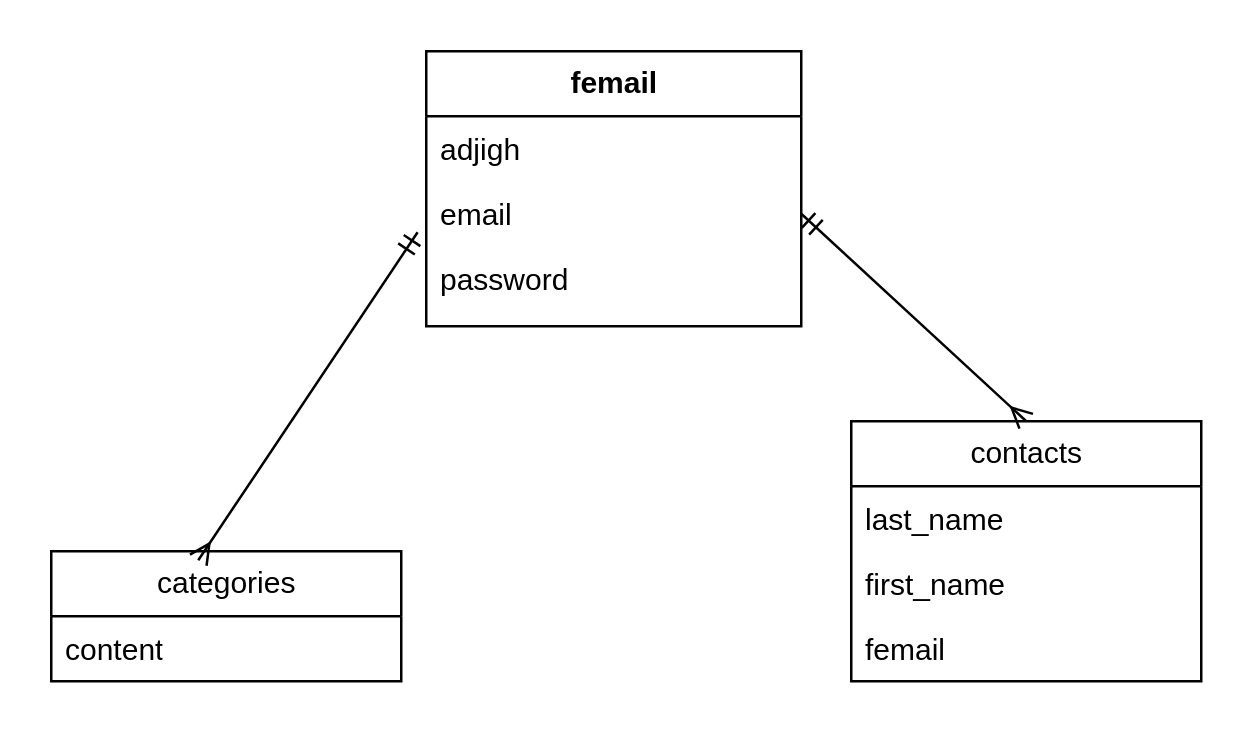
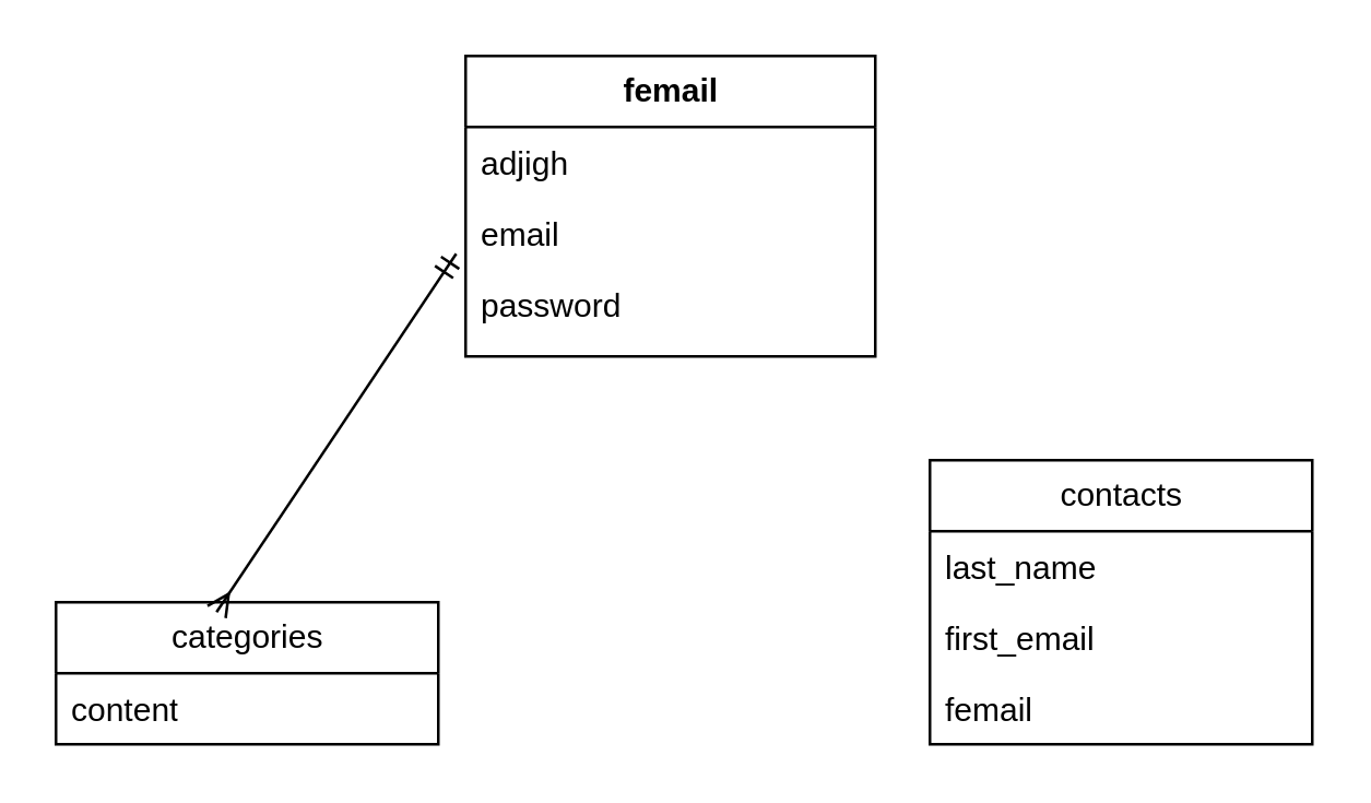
  <mxCell id="0" />
  <mxCell id="1" parent="0" />
  <mxCell id="2" value="categories" style="swimlane;fontStyle=0;childLayout=stackLayout;horizontal=1;startSize=26;fillColor=none;horizontalStack=0;resizeParent=1;resizeParentMax=0;resizeLast=0;collapsible=1;marginBottom=0;html=1;" vertex="1" parent="1"><mxGeometry x="20" y="220" width="140" height="52" as="geometry" /></mxCell>
  <mxCell id="3" value="content" style="text;strokeColor=none;fillColor=none;align=left;verticalAlign=top;spacingLeft=4;spacingRight=4;overflow=hidden;rotatable=0;points=[[0,0.5],[1,0.5]];portConstraint=eastwest;whiteSpace=wrap;html=1;" vertex="1" parent="2"><mxGeometry y="26" width="140" height="26" as="geometry" /></mxCell>
  <mxCell id="4" value="&lt;span class=&quot;notion-enable-hover&quot; data-token-index=&quot;0&quot; style=&quot;font-weight:600&quot;&gt;femail&lt;/span&gt;" style="swimlane;fontStyle=0;childLayout=stackLayout;horizontal=1;startSize=26;fillColor=none;horizontalStack=0;resizeParent=1;resizeParentMax=0;resizeLast=0;collapsible=1;marginBottom=0;html=1;" vertex="1" parent="1"><mxGeometry x="170" y="20" width="150" height="110" as="geometry" /></mxCell>
  <mxCell id="5" value="adjigh" style="text;strokeColor=none;fillColor=none;align=left;verticalAlign=top;spacingLeft=4;spacingRight=4;overflow=hidden;rotatable=0;points=[[0,0.5],[1,0.5]];portConstraint=eastwest;whiteSpace=wrap;html=1;" vertex="1" parent="4"><mxGeometry y="26" width="150" height="26" as="geometry" /></mxCell>
  <mxCell id="6" value="email" style="text;strokeColor=none;fillColor=none;align=left;verticalAlign=top;spacingLeft=4;spacingRight=4;overflow=hidden;rotatable=0;points=[[0,0.5],[1,0.5]];portConstraint=eastwest;whiteSpace=wrap;html=1;" vertex="1" parent="4"><mxGeometry y="52" width="150" height="26" as="geometry" /></mxCell>
  <mxCell id="7" value="password" style="text;strokeColor=none;fillColor=none;align=left;verticalAlign=top;spacingLeft=4;spacingRight=4;overflow=hidden;rotatable=0;points=[[0,0.5],[1,0.5]];portConstraint=eastwest;whiteSpace=wrap;html=1;" vertex="1" parent="4"><mxGeometry y="78" width="150" height="32" as="geometry" /></mxCell>
  <mxCell id="8" value="contacts" style="swimlane;fontStyle=0;childLayout=stackLayout;horizontal=1;startSize=26;fillColor=none;horizontalStack=0;resizeParent=1;resizeParentMax=0;resizeLast=0;collapsible=1;marginBottom=0;html=1;swimlaneLine=1;" vertex="1" parent="1"><mxGeometry x="340" y="168" width="140" height="104" as="geometry" /></mxCell>
  <mxCell id="9" value="last_name&lt;br&gt;&lt;br&gt;&lt;br&gt;&lt;br&gt;&lt;br&gt;&lt;br&gt;&lt;br&gt;&lt;br&gt;&lt;br&gt;&lt;br&gt;&lt;br&gt;&lt;br&gt;&lt;br&gt;&lt;br&gt;&lt;br&gt;&lt;br&gt;&lt;br&gt;&lt;br&gt;&lt;br&gt;&lt;br&gt;&lt;br&gt;&lt;br&gt;&lt;br&gt;&lt;br&gt;&lt;br&gt;&lt;br&gt;&lt;br&gt;&lt;br&gt;&lt;br&gt;&lt;br&gt;&lt;br&gt;&lt;br&gt;&lt;br&gt;&lt;br&gt;&lt;br&gt;&lt;br&gt;&lt;br&gt;&lt;br&gt;&lt;br&gt;&lt;br&gt;&lt;br&gt;&lt;br&gt;&lt;br&gt;&lt;br&gt;&lt;br&gt;&lt;br&gt;&lt;br&gt;&lt;br&gt;&lt;br&gt;&lt;br&gt;&lt;br&gt;&lt;br&gt;&lt;br&gt;&lt;br&gt;&lt;br&gt;&lt;br&gt;&lt;br&gt;&lt;br&gt;&lt;br&gt;&lt;br&gt;&lt;br&gt;&lt;br&gt;&lt;br&gt;&lt;br&gt;&lt;br&gt;&lt;br&gt;&lt;br&gt;&lt;br&gt;&lt;br&gt;&lt;br&gt;&lt;br&gt;&lt;br&gt;&lt;br&gt;&lt;br&gt;&lt;br&gt;&lt;br&gt;&lt;br&gt;&lt;br&gt;&lt;br&gt;&lt;br&gt;&lt;br&gt;&lt;br&gt;&lt;br&gt;&lt;br&gt;&lt;br&gt;&lt;br&gt;&lt;br&gt;&lt;br&gt;&lt;br&gt;&lt;br&gt;&lt;br&gt;&lt;br&gt;&lt;br&gt;&lt;br&gt;&lt;br&gt;&lt;br&gt;&lt;br&gt;&lt;br&gt;&lt;br&gt;&lt;br&gt;&lt;br&gt;&lt;br&gt;&lt;br&gt;&lt;br&gt;&lt;br&gt;&lt;br&gt;&lt;br&gt;&lt;br&gt;&lt;br&gt;&lt;table&gt;&lt;thead&gt;&lt;tr&gt;&lt;th&gt;カラム名&lt;/th&gt;&lt;th&gt;型&lt;/th&gt;&lt;th&gt;PRIMARY KEY&lt;/th&gt;&lt;th&gt;NOT NULL&lt;/th&gt;&lt;th&gt;FOREIGN KEY&lt;/th&gt;&lt;th&gt;補足&lt;/th&gt;&lt;/tr&gt;&lt;/thead&gt;&lt;tbody&gt;&lt;tr&gt;&lt;td&gt;id&lt;/td&gt;&lt;td&gt;bigint unsigned&lt;/td&gt;&lt;td&gt;◯&lt;/td&gt;&lt;td&gt;◯&lt;/td&gt;&lt;td&gt;&lt;/td&gt;&lt;td&gt;&lt;/td&gt;&lt;/tr&gt;&lt;tr&gt;&lt;td&gt;category_id&lt;/td&gt;&lt;td&gt;bigint unsigned&lt;/td&gt;&lt;td&gt;&lt;/td&gt;&lt;td&gt;◯&lt;/td&gt;&lt;td&gt;categories(id)&lt;/td&gt;&lt;td&gt;&lt;/td&gt;&lt;/tr&gt;&lt;tr&gt;&lt;td&gt;first_name&lt;/td&gt;&lt;td&gt;varchar(255)&lt;/td&gt;&lt;td&gt;&lt;/td&gt;&lt;td&gt;◯&lt;/td&gt;&lt;td&gt;&lt;/td&gt;&lt;td&gt;&lt;/td&gt;&lt;/tr&gt;&lt;tr&gt;&lt;td&gt;last_name&lt;/td&gt;&lt;td&gt;varchar(255)&lt;/td&gt;&lt;td&gt;&lt;/td&gt;&lt;td&gt;◯&lt;/td&gt;&lt;td&gt;&lt;/td&gt;&lt;td&gt;&lt;/td&gt;&lt;/tr&gt;&lt;tr&gt;&lt;td&gt;gender&lt;/td&gt;&lt;td&gt;tinyint&lt;/td&gt;&lt;td&gt;&lt;/td&gt;&lt;td&gt;◯&lt;/td&gt;&lt;td&gt;&lt;/td&gt;&lt;td&gt;1:男性 2:女性 3:その他&lt;/td&gt;&lt;/tr&gt;&lt;tr&gt;&lt;td&gt;email&lt;/td&gt;&lt;td&gt;varchar(255)&lt;/td&gt;&lt;td&gt;&lt;/td&gt;&lt;td&gt;◯&lt;/td&gt;&lt;td&gt;&lt;/td&gt;&lt;td&gt;&lt;/td&gt;&lt;/tr&gt;&lt;tr&gt;&lt;td&gt;tel&lt;/td&gt;&lt;td&gt;varchar(255)&lt;/td&gt;&lt;td&gt;&lt;/td&gt;&lt;td&gt;◯&lt;/td&gt;&lt;td&gt;&lt;/td&gt;&lt;td&gt;&lt;/td&gt;&lt;/tr&gt;&lt;tr&gt;&lt;td&gt;address&lt;/td&gt;&lt;td&gt;varchar(255)&lt;/td&gt;&lt;td&gt;&lt;/td&gt;&lt;td&gt;◯&lt;/td&gt;&lt;td&gt;&lt;/td&gt;&lt;td&gt;&lt;/td&gt;&lt;/tr&gt;&lt;tr&gt;&lt;td&gt;building&lt;/td&gt;&lt;td&gt;varchar(255)&lt;/td&gt;&lt;td&gt;&lt;/td&gt;&lt;td&gt;&lt;/td&gt;&lt;td&gt;&lt;/td&gt;&lt;td&gt;&lt;/td&gt;&lt;/tr&gt;&lt;tr&gt;&lt;td&gt;detail&lt;/td&gt;&lt;td&gt;text&lt;/td&gt;&lt;td&gt;&lt;/td&gt;&lt;td&gt;◯&lt;/td&gt;&lt;td&gt;&lt;/td&gt;&lt;td&gt;&lt;/td&gt;&lt;/tr&gt;&lt;tr&gt;&lt;td&gt;created_at&lt;/td&gt;&lt;td&gt;timestamp&lt;/td&gt;&lt;td&gt;&lt;/td&gt;&lt;td&gt;&lt;/td&gt;&lt;td&gt;&lt;/td&gt;&lt;td&gt;&lt;/td&gt;&lt;/tr&gt;&lt;tr&gt;&lt;td&gt;updated_at&lt;/td&gt;&lt;td&gt;timestamp&lt;/td&gt;&lt;td&gt;&lt;/td&gt;&lt;td&gt;&lt;/td&gt;&lt;td&gt;&lt;/td&gt;&lt;td&gt;&lt;/td&gt;&lt;/tr&gt;&lt;/tbody&gt;&lt;/table&gt;&lt;div&gt;&lt;br&gt;&lt;/div&gt;" style="text;strokeColor=none;fillColor=none;align=left;verticalAlign=top;spacingLeft=4;spacingRight=4;overflow=hidden;rotatable=0;points=[[0,0.5],[1,0.5]];portConstraint=eastwest;whiteSpace=wrap;html=1;" vertex="1" parent="8"><mxGeometry y="26" width="140" height="26" as="geometry" /></mxCell>
- <mxCell id="10" value="first_name" style="text;strokeColor=none;fillColor=none;align=left;verticalAlign=top;spacingLeft=4;spacingRight=4;overflow=hidden;rotatable=0;points=[[0,0.5],[1,0.5]];portConstraint=eastwest;whiteSpace=wrap;html=1;" vertex="1" parent="8"><mxGeometry y="52" width="140" height="26" as="geometry" /></mxCell>
+ <mxCell id="10" value="first_email" style="text;strokeColor=none;fillColor=none;align=left;verticalAlign=top;spacingLeft=4;spacingRight=4;overflow=hidden;rotatable=0;points=[[0,0.5],[1,0.5]];portConstraint=eastwest;whiteSpace=wrap;html=1;" vertex="1" parent="8"><mxGeometry y="52" width="140" height="26" as="geometry" /></mxCell>
  <mxCell id="11" value="femail&lt;div&gt;&lt;br&gt;&lt;/div&gt;&lt;div&gt;adjigh&lt;/div&gt;&lt;div&gt;&lt;br&gt;&lt;/div&gt;" style="text;strokeColor=none;fillColor=none;align=left;verticalAlign=top;spacingLeft=4;spacingRight=4;overflow=hidden;rotatable=0;points=[[0,0.5],[1,0.5]];portConstraint=eastwest;whiteSpace=wrap;html=1;" vertex="1" parent="8"><mxGeometry y="78" width="140" height="26" as="geometry" /></mxCell>
- <mxCell id="12" style="edgeStyle=none;html=1;exitX=1;exitY=0.5;exitDx=0;exitDy=0;entryX=0.5;entryY=0;entryDx=0;entryDy=0;endArrow=ERmany;endFill=0;startArrow=ERmandOne;startFill=0;" edge="1" parent="1" source="6" target="8"><mxGeometry relative="1" as="geometry" /></mxCell>
  <mxCell id="13" style="edgeStyle=none;html=1;entryX=0.42;entryY=0.069;entryDx=0;entryDy=0;entryPerimeter=0;exitX=-0.023;exitY=0.785;exitDx=0;exitDy=0;exitPerimeter=0;endArrow=ERmany;endFill=0;startArrow=ERmandOne;startFill=0;" edge="1" parent="1" source="6" target="2"><mxGeometry relative="1" as="geometry" /></mxCell>
